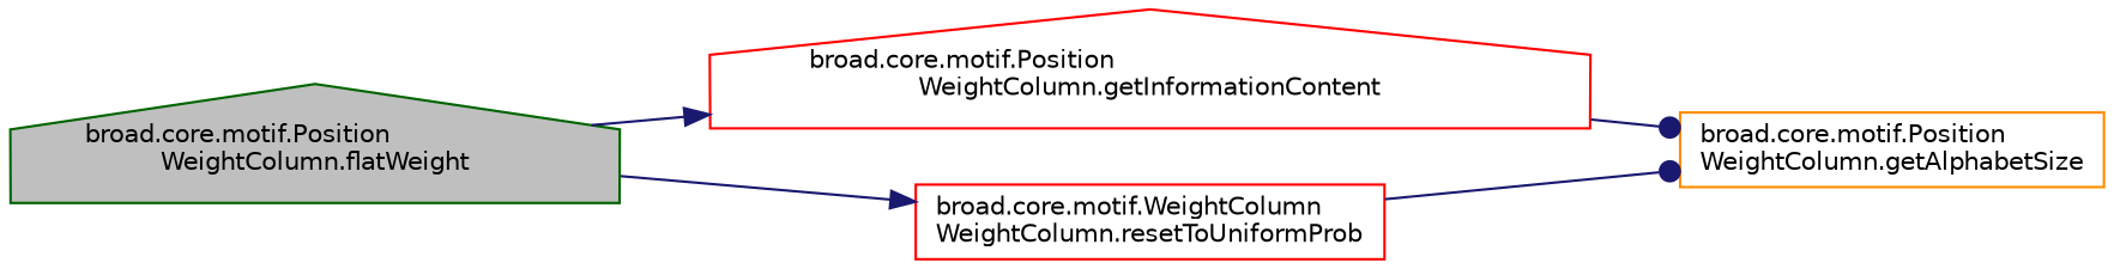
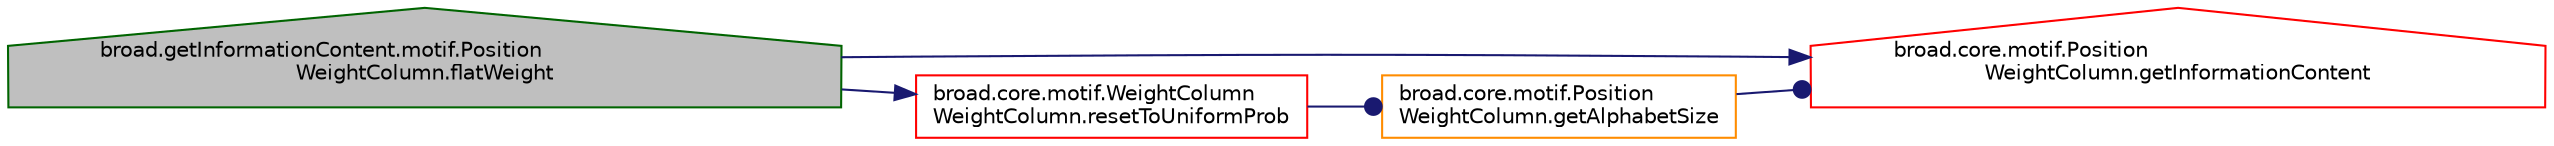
  digraph {
    rankdir=LR
    node [color=red fillcolor=white fontname=Helvetica fontsize=10 shape=house style=filled]
    edge [arrowhead=normal color=midnightblue fontname=Helvetica fontsize=10 labelfontname=Helvetica labelfontsize=10 style=solid]
-   n1 [color=darkgreen fillcolor=grey75 fontcolor=black height=0.2 label="broad.core.motif.Position\lWeightColumn.flatWeight" width=0.4]
+   n1 [color=darkgreen fillcolor=grey75 fontcolor=black height=0.2 label="broad.getInformationContent.motif.Position\lWeightColumn.flatWeight" width=0.4]
    n2 [height=0.2 label="broad.core.motif.Position\lWeightColumn.getInformationContent" width=0.4]
    n3 [height=0.2 label="broad.core.motif.WeightColumn\lWeightColumn.resetToUniformProb" shape=box width=0.4]
    n4 [color=darkorange height=0.2 label="broad.core.motif.Position\lWeightColumn.getAlphabetSize" shape=box width=0.4]
    n1 -> n2
    n1 -> n3
-   n2 -> n4 [arrowhead=dot]
+   n4 -> n2 [arrowhead=dot]
    n3 -> n4 [arrowhead=dot]
  }
